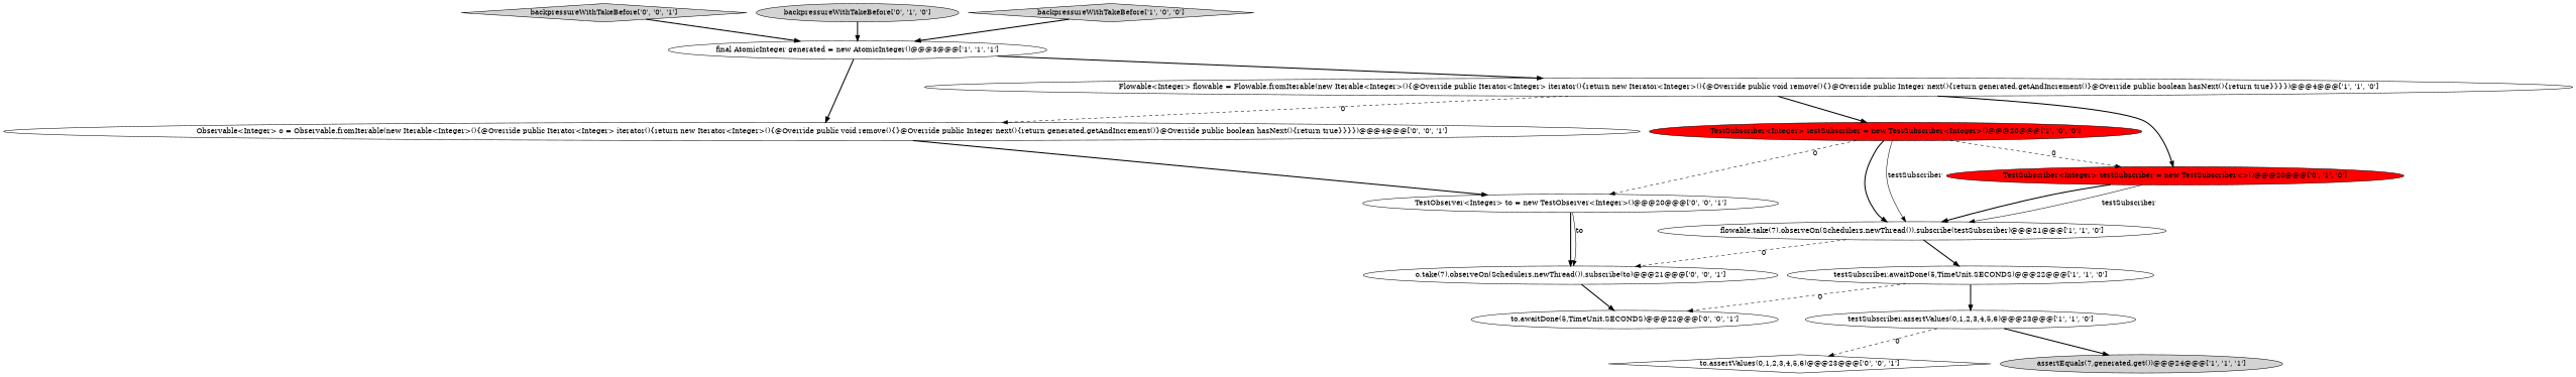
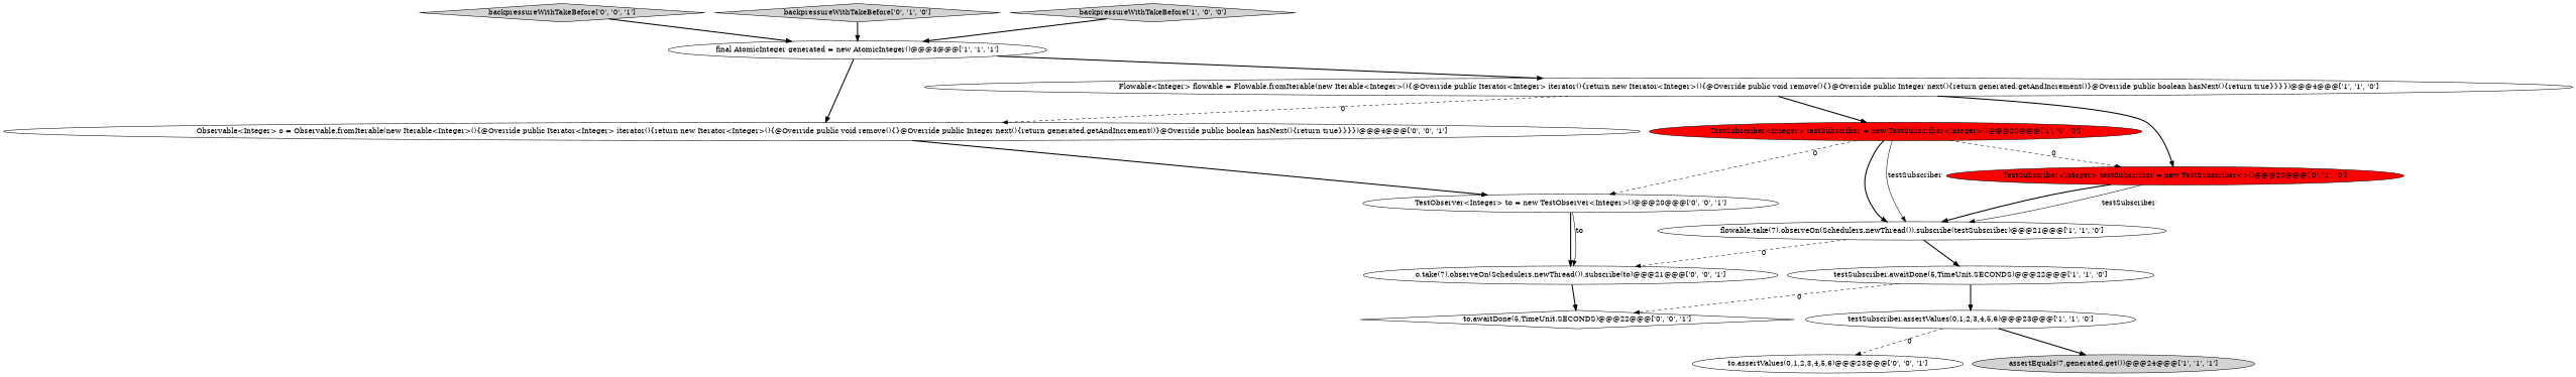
  digraph {
    node [fillcolor=white shape=ellipse style=filled]
    edge [style=bold]
    n1 [fillcolor=lightgray label="backpressureWithTakeBefore['0', '0', '1']" shape=diamond]
    n2 [label="final AtomicInteger generated = new AtomicInteger()@@@3@@@['1', '1', '1']"]
    n3 [label="Flowable<Integer> flowable = Flowable.fromIterable(new Iterable<Integer>(){@Override public Iterator<Integer> iterator(){return new Iterator<Integer>(){@Override public void remove(){}@Override public Integer next(){return generated.getAndIncrement()}@Override public boolean hasNext(){return true}}}})@@@4@@@['1', '1', '0']"]
    n4 [label="Observable<Integer> o = Observable.fromIterable(new Iterable<Integer>(){@Override public Iterator<Integer> iterator(){return new Iterator<Integer>(){@Override public void remove(){}@Override public Integer next(){return generated.getAndIncrement()}@Override public boolean hasNext(){return true}}}})@@@4@@@['0', '0', '1']"]
-   n5 [label="to.assertValues(0,1,2,3,4,5,6)@@@23@@@['0', '0', '1']" shape=diamond]
+   n5 [label="to.assertValues(0,1,2,3,4,5,6)@@@23@@@['0', '0', '1']"]
    n6 [fillcolor=lightgray label="assertEquals(7,generated.get())@@@24@@@['1', '1', '1']"]
    n7 [fillcolor=red label="TestSubscriber<Integer> testSubscriber = new TestSubscriber<>()@@@20@@@['0', '1', '0']"]
    n8 [fillcolor=red label="TestSubscriber<Integer> testSubscriber = new TestSubscriber<Integer>()@@@20@@@['1', '0', '0']"]
    n9 [label="flowable.take(7).observeOn(Schedulers.newThread()).subscribe(testSubscriber)@@@21@@@['1', '1', '0']"]
    n10 [label="TestObserver<Integer> to = new TestObserver<Integer>()@@@20@@@['0', '0', '1']"]
    n11 [label="o.take(7).observeOn(Schedulers.newThread()).subscribe(to)@@@21@@@['0', '0', '1']"]
-   n12 [label="to.awaitDone(5,TimeUnit.SECONDS)@@@22@@@['0', '0', '1']"]
+   n12 [label="to.awaitDone(5,TimeUnit.SECONDS)@@@22@@@['0', '0', '1']" shape=diamond]
    n13 [label="testSubscriber.awaitDone(5,TimeUnit.SECONDS)@@@22@@@['1', '1', '0']"]
    n14 [label="testSubscriber.assertValues(0,1,2,3,4,5,6)@@@23@@@['1', '1', '0']"]
-   n15 [fillcolor=lightgray label="backpressureWithTakeBefore['0', '1', '0']"]
+   n15 [fillcolor=lightgray label="backpressureWithTakeBefore['0', '1', '0']" shape=diamond]
    n16 [fillcolor=lightgray label="backpressureWithTakeBefore['1', '0', '0']" shape=diamond]
    n1 -> n2
    n2 -> n3
    n2 -> n4
    n3 -> n4 [label=0 style=dashed]
    n3 -> n7
    n3 -> n8
    n4 -> n10
    n7 -> n9
    n7 -> n9 [label=testSubscriber style=solid]
    n8 -> n7 [label=0 style=dashed]
    n8 -> n9
    n8 -> n9 [label=testSubscriber style=solid]
    n8 -> n10 [label=0 style=dashed]
    n9 -> n11 [label=0 style=dashed]
    n9 -> n13
    n10 -> n11
    n10 -> n11 [label=to style=solid]
    n11 -> n12
    n13 -> n12 [label=0 style=dashed]
    n13 -> n14
    n14 -> n5 [label=0 style=dashed]
    n14 -> n6
    n15 -> n2
    n16 -> n2
  }
